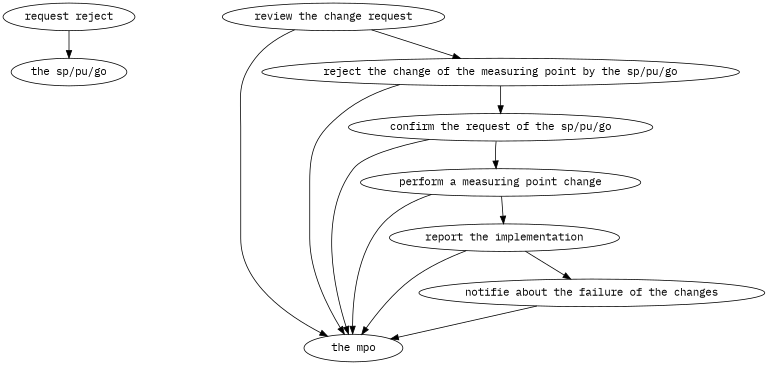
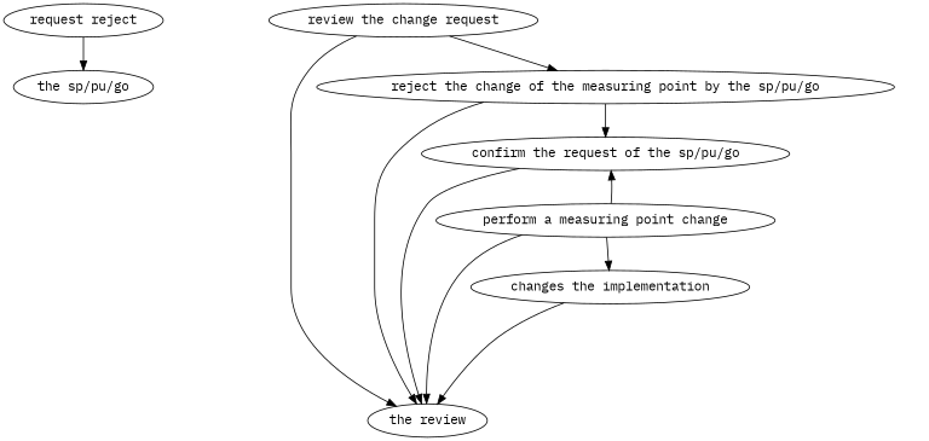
  strict digraph {
    fontname="IBM Plex Mono"
    node [fontname="IBM Plex Mono"]
    edge [attrs="{'type': 'actor performer', 'label': 'actor performer'}" fontname="IBM Plex Mono"]
    n1 [attrs="{'type': 'Activity', 'label': 'request changes'}" label="request reject"]
    "the sp/pu/go" [attrs="{'type': 'Actor', 'label': 'the sp/pu/go'}"]
    "review the change request" [attrs="{'type': 'Activity', 'label': 'review the change request'}"]
-   "the mpo" [attrs="{'type': 'Actor', 'label': 'the mpo'}"]
+   "the mpo" [attrs="{'type': 'Actor', 'label': 'the mpo'}" label="the review"]
    "reject the change of the measuring point by the sp/pu/go" [attrs="{'type': 'Activity', 'label': 'reject the change of the measuring point by the sp/pu/go'}"]
    "confirm the request of the sp/pu/go" [attrs="{'type': 'Activity', 'label': 'confirm the request of the sp/pu/go'}"]
    "perform a measuring point change" [attrs="{'type': 'Activity', 'label': 'perform a measuring point change'}"]
-   "report the implementation" [attrs="{'type': 'Activity', 'label': 'report the implementation'}"]
-   "notifie about the failure of the changes" [attrs="{'type': 'Activity', 'label': 'notifie about the failure of the changes'}"]
+   "report the implementation" [attrs="{'type': 'Activity', 'label': 'report the implementation'}" label="changes the implementation"]
    n1 -> "the sp/pu/go"
    "review the change request" -> "the mpo"
    "review the change request" -> "reject the change of the measuring point by the sp/pu/go" [attrs="{'type': 'flow', 'label': 'flow'}"]
    "reject the change of the measuring point by the sp/pu/go" -> "the mpo"
    "reject the change of the measuring point by the sp/pu/go" -> "confirm the request of the sp/pu/go" [attrs="{'type': 'flow', 'label': 'flow'}"]
    "confirm the request of the sp/pu/go" -> "the mpo"
-   "confirm the request of the sp/pu/go" -> "perform a measuring point change" [attrs="{'type': 'flow', 'label': 'flow'}"]
+   "perform a measuring point change" -> "confirm the request of the sp/pu/go" [attrs="{'type': 'flow', 'label': 'flow'}"]
    "perform a measuring point change" -> "the mpo"
    "perform a measuring point change" -> "report the implementation" [attrs="{'type': 'flow', 'label': 'flow'}"]
    "report the implementation" -> "the mpo"
-   "report the implementation" -> "notifie about the failure of the changes" [attrs="{'type': 'flow', 'label': 'flow'}"]
-   "notifie about the failure of the changes" -> "the mpo"
  }
